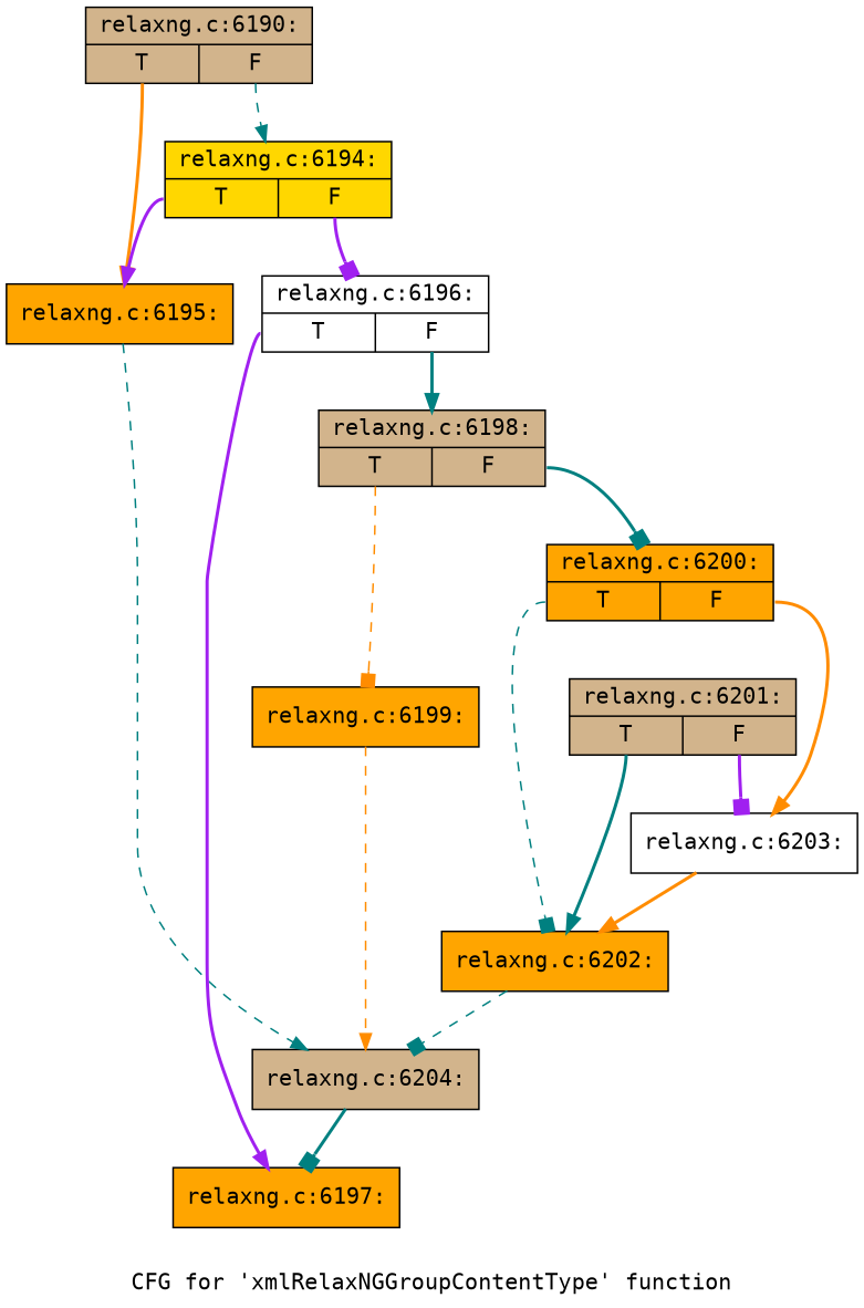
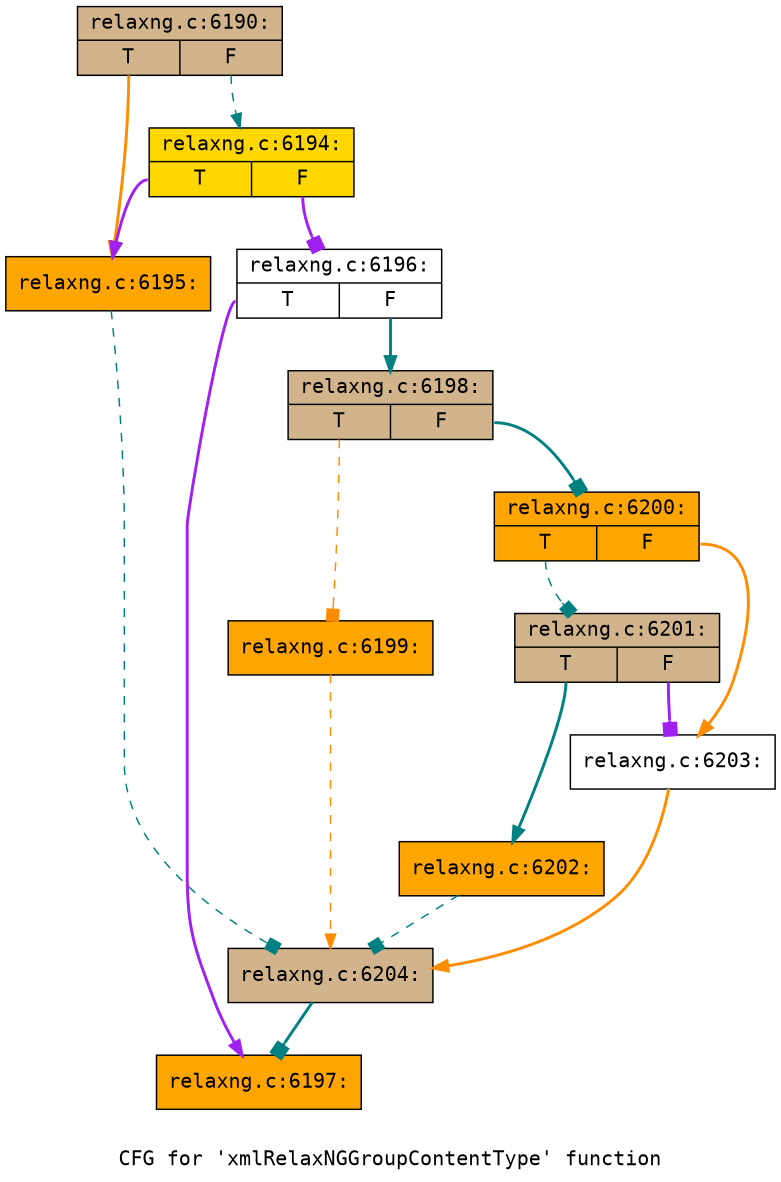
  digraph {
    fontname="DejaVu Sans Mono"
    label="CFG for 'xmlRelaxNGGroupContentType' function"
    node [fillcolor=orange fontname="DejaVu Sans Mono" shape=record style=filled]
    edge [arrowhead=normal color=teal fontname="DejaVu Sans Mono" style=bold tailport=s0]
    n1 [fillcolor=tan label="{relaxng.c:6190:|{<s0>T|<s1>F}}"]
    n2 [label="{relaxng.c:6195:}"]
    n3 [fillcolor=gold label="{relaxng.c:6194:|{<s0>T|<s1>F}}"]
    n4 [fillcolor=tan label="{relaxng.c:6204:}"]
    n5 [fillcolor=white label="{relaxng.c:6196:|{<s0>T|<s1>F}}"]
    n6 [label="{relaxng.c:6197:}"]
    n7 [fillcolor=tan label="{relaxng.c:6198:|{<s0>T|<s1>F}}"]
    n8 [label="{relaxng.c:6199:}"]
    n9 [label="{relaxng.c:6200:|{<s0>T|<s1>F}}"]
    n10 [fillcolor=tan label="{relaxng.c:6201:|{<s0>T|<s1>F}}"]
    n11 [fillcolor=white label="{relaxng.c:6203:}"]
    n12 [label="{relaxng.c:6202:}"]
    n1 -> n2 [color=darkorange]
    n1 -> n3 [style=dashed tailport=s1]
-   n2 -> n4 [style=dashed]
+   n2 -> n4 [arrowhead=box style=dashed]
    n3 -> n2 [color=purple]
    n3 -> n5 [arrowhead=box color=purple tailport=s1]
    n4 -> n6 [arrowhead=box]
    n5 -> n6 [color=purple]
    n5 -> n7 [tailport=s1]
    n7 -> n8 [arrowhead=box color=darkorange style=dashed]
    n7 -> n9 [arrowhead=box tailport=s1]
    n8 -> n4 [color=darkorange style=dashed]
-   n9 -> n12 [arrowhead=box style=dashed]
+   n9 -> n10 [arrowhead=box style=dashed]
    n9 -> n11 [color=darkorange tailport=s1]
    n10 -> n11 [arrowhead=box color=purple tailport=s1]
    n10 -> n12
-   n11 -> n12 [color=darkorange]
+   n11 -> n4 [color=darkorange]
    n12 -> n4 [arrowhead=box style=dashed]
  }
